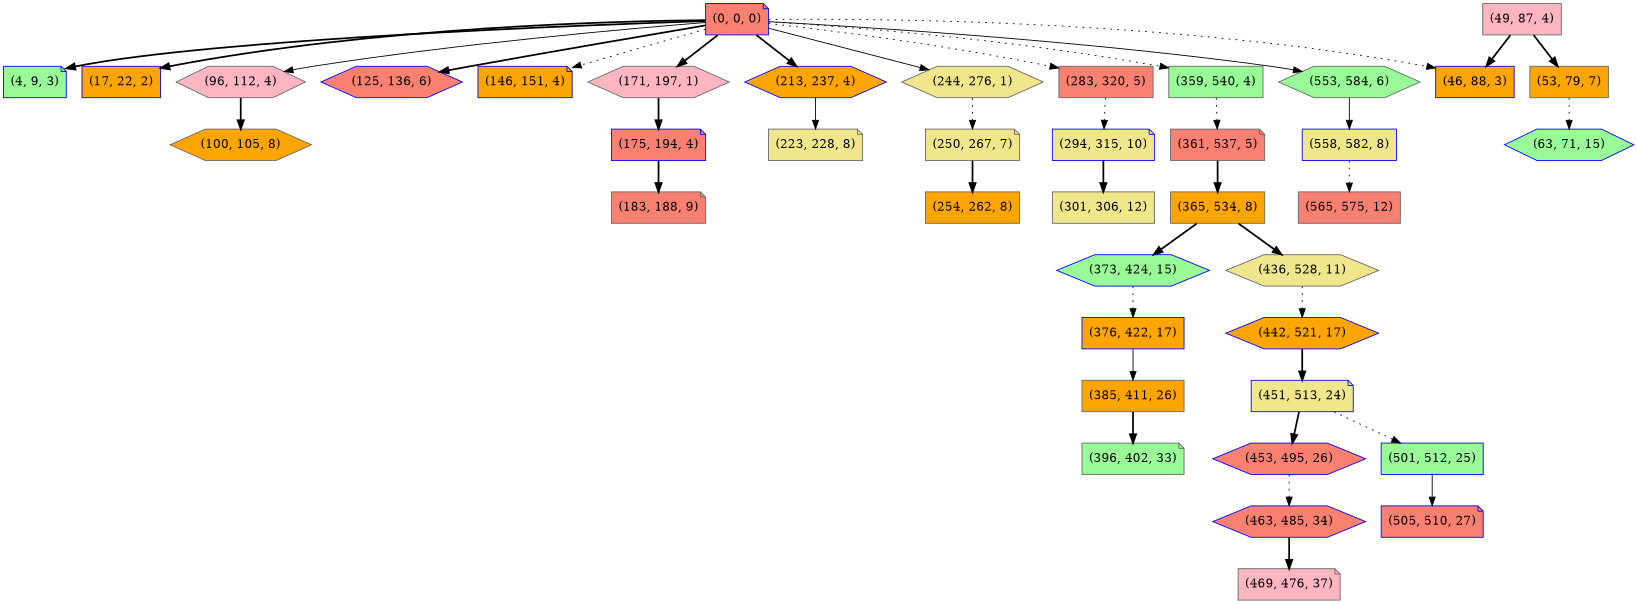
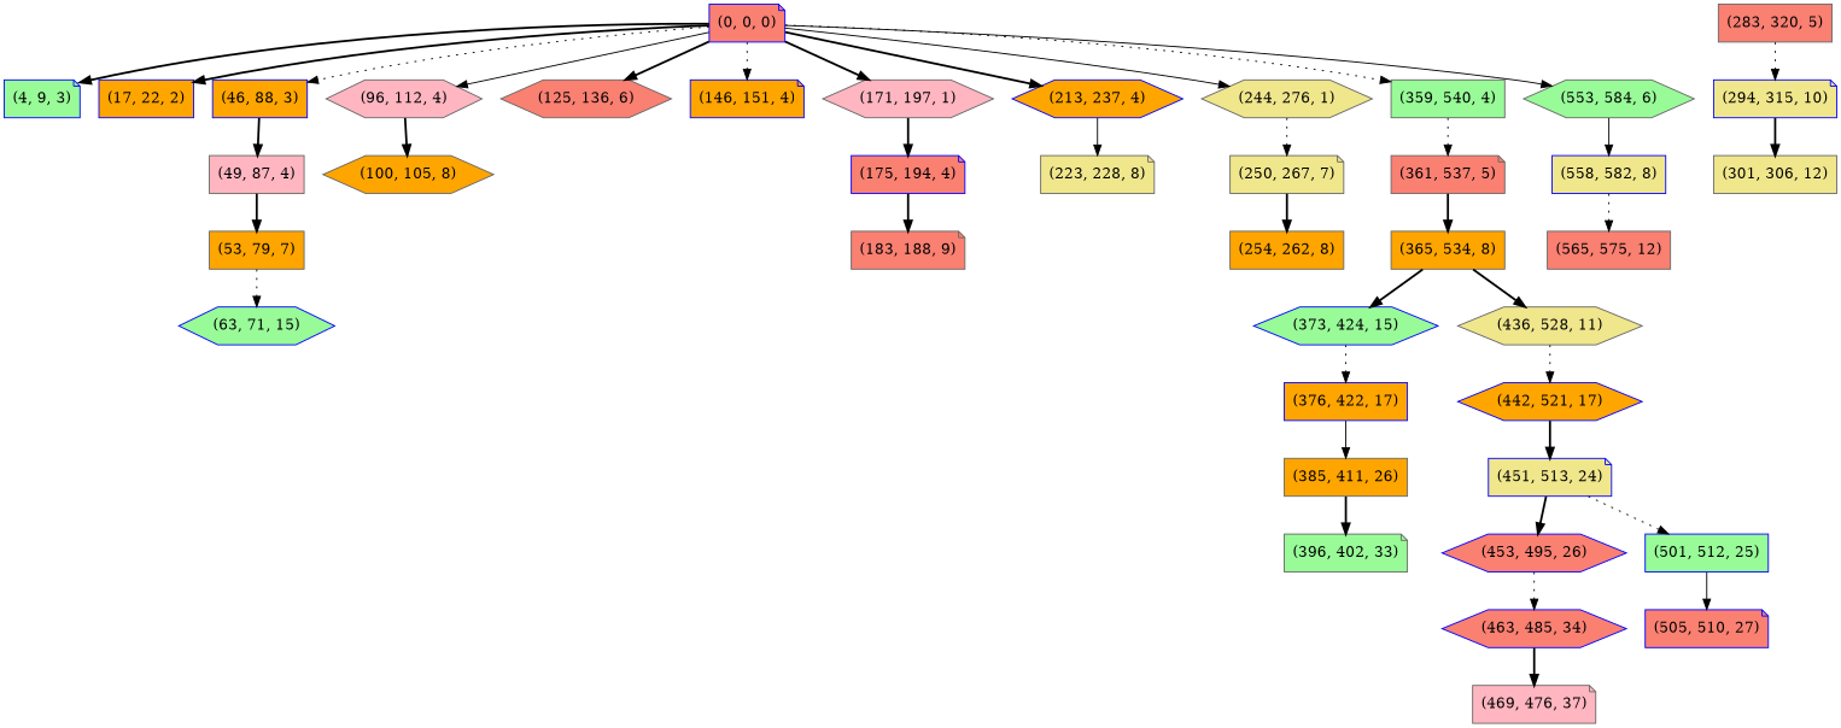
  digraph {
    node [color=gray40 fillcolor=orange shape=box style=filled]
    edge [style=bold]
    "(0, 0, 0)" [color=blue fillcolor=salmon shape=note]
    "(4, 9, 3)" [color=blue fillcolor=palegreen shape=note]
    "(17, 22, 2)" [color=blue]
    "(46, 88, 3)" [color=blue]
    "(96, 112, 4)" [fillcolor=lightpink shape=hexagon]
-   "(125, 136, 6)" [color=blue fillcolor=salmon shape=hexagon]
+   "(125, 136, 6)" [fillcolor=salmon shape=hexagon]
    "(146, 151, 4)" [color=blue shape=note]
    "(171, 197, 1)" [fillcolor=lightpink shape=hexagon]
    "(213, 237, 4)" [color=blue shape=hexagon]
    "(244, 276, 1)" [fillcolor=khaki shape=hexagon]
    "(283, 320, 5)" [fillcolor=salmon]
    "(359, 540, 4)" [fillcolor=palegreen]
    "(553, 584, 6)" [fillcolor=palegreen shape=hexagon]
    "(49, 87, 4)" [fillcolor=lightpink]
    "(100, 105, 8)" [shape=hexagon]
    "(175, 194, 4)" [color=blue fillcolor=salmon shape=note]
    "(223, 228, 8)" [fillcolor=khaki shape=note]
    "(250, 267, 7)" [fillcolor=khaki shape=note]
    "(294, 315, 10)" [color=blue fillcolor=khaki shape=note]
    "(361, 537, 5)" [fillcolor=salmon shape=note]
    "(558, 582, 8)" [color=blue fillcolor=khaki]
    "(53, 79, 7)"
    "(63, 71, 15)" [color=blue fillcolor=palegreen shape=hexagon]
    "(183, 188, 9)" [fillcolor=salmon shape=note]
    "(254, 262, 8)"
    "(301, 306, 12)" [fillcolor=khaki]
    "(365, 534, 8)"
    "(373, 424, 15)" [color=blue fillcolor=palegreen shape=hexagon]
    "(436, 528, 11)" [fillcolor=khaki shape=hexagon]
    "(376, 422, 17)" [color=blue]
    "(442, 521, 17)" [color=blue shape=hexagon]
    "(385, 411, 26)"
    "(396, 402, 33)" [fillcolor=palegreen shape=note]
    "(451, 513, 24)" [color=blue fillcolor=khaki shape=note]
    "(453, 495, 26)" [color=blue fillcolor=salmon shape=hexagon]
    "(501, 512, 25)" [color=blue fillcolor=palegreen]
    "(463, 485, 34)" [color=blue fillcolor=salmon shape=hexagon]
    "(505, 510, 27)" [color=blue fillcolor=salmon shape=note]
    "(469, 476, 37)" [fillcolor=lightpink shape=note]
    "(565, 575, 12)" [fillcolor=salmon]
    "(0, 0, 0)" -> "(4, 9, 3)"
    "(0, 0, 0)" -> "(17, 22, 2)"
    "(0, 0, 0)" -> "(46, 88, 3)" [style=dotted]
    "(0, 0, 0)" -> "(96, 112, 4)" [style=solid]
    "(0, 0, 0)" -> "(125, 136, 6)"
    "(0, 0, 0)" -> "(146, 151, 4)" [style=dotted]
    "(0, 0, 0)" -> "(171, 197, 1)"
    "(0, 0, 0)" -> "(213, 237, 4)"
    "(0, 0, 0)" -> "(244, 276, 1)" [style=solid]
-   "(0, 0, 0)" -> "(283, 320, 5)" [style=dotted]
    "(0, 0, 0)" -> "(359, 540, 4)" [style=dotted]
    "(0, 0, 0)" -> "(553, 584, 6)" [style=solid]
-   "(49, 87, 4)" -> "(46, 88, 3)"
+   "(46, 88, 3)" -> "(49, 87, 4)"
    "(96, 112, 4)" -> "(100, 105, 8)"
    "(171, 197, 1)" -> "(175, 194, 4)"
    "(213, 237, 4)" -> "(223, 228, 8)" [style=solid]
    "(244, 276, 1)" -> "(250, 267, 7)" [style=dotted]
    "(283, 320, 5)" -> "(294, 315, 10)" [style=dotted]
    "(359, 540, 4)" -> "(361, 537, 5)" [style=dotted]
    "(553, 584, 6)" -> "(558, 582, 8)" [style=solid]
    "(49, 87, 4)" -> "(53, 79, 7)"
    "(175, 194, 4)" -> "(183, 188, 9)"
    "(250, 267, 7)" -> "(254, 262, 8)"
    "(294, 315, 10)" -> "(301, 306, 12)"
    "(361, 537, 5)" -> "(365, 534, 8)"
    "(558, 582, 8)" -> "(565, 575, 12)" [style=dotted]
    "(53, 79, 7)" -> "(63, 71, 15)" [style=dotted]
    "(365, 534, 8)" -> "(373, 424, 15)"
    "(365, 534, 8)" -> "(436, 528, 11)"
    "(373, 424, 15)" -> "(376, 422, 17)" [style=dotted]
    "(436, 528, 11)" -> "(442, 521, 17)" [style=dotted]
    "(376, 422, 17)" -> "(385, 411, 26)" [style=solid]
    "(442, 521, 17)" -> "(451, 513, 24)"
    "(385, 411, 26)" -> "(396, 402, 33)"
    "(451, 513, 24)" -> "(453, 495, 26)"
    "(451, 513, 24)" -> "(501, 512, 25)" [style=dotted]
    "(453, 495, 26)" -> "(463, 485, 34)" [style=dotted]
    "(501, 512, 25)" -> "(505, 510, 27)" [style=solid]
    "(463, 485, 34)" -> "(469, 476, 37)"
  }
